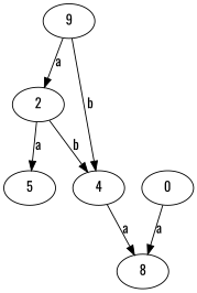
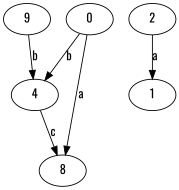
  strict digraph {
    fontname=Oswald
    node [fontname=Oswald]
    edge [fontname=Oswald]
    n1 [label=9]
    2
    4
-   5
+   5 [label=1]
    8
    0
-   n1 -> 2 [label=a]
    n1 -> 4 [label=b]
-   2 -> 4 [label=b]
+   0 -> 4 [label=b]
    2 -> 5 [label=a]
-   4 -> 8 [label=a]
+   4 -> 8 [label=c]
    0 -> 8 [label=a]
  }
